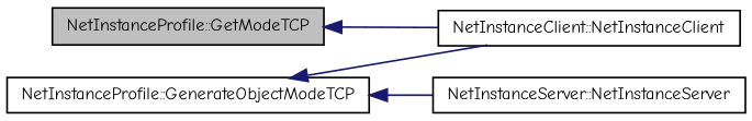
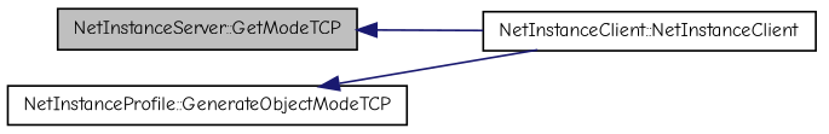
  digraph {
    fontname="Comic Neue"
    rankdir=LR
    node [color=black fillcolor=white fontname="Comic Neue" fontsize=10 shape=record style=filled]
    edge [color=midnightblue dir=back fontname="Comic Neue" fontsize=10 labelfontname=FreeSans labelfontsize=10 style=solid]
-   n1 [fillcolor=grey75 fontcolor=black height=0.2 label="NetInstanceProfile::GetModeTCP" width=0.4]
+   n1 [fillcolor=grey75 fontcolor=black height=0.2 label="NetInstanceServer::GetModeTCP" width=0.4]
    n2 [height=0.2 label="NetInstanceClient::NetInstanceClient" width=0.4]
    n3 [height=0.2 label="NetInstanceProfile::GenerateObjectModeTCP" width=0.4]
-   n4 [height=0.2 label="NetInstanceServer::NetInstanceServer" width=0.4]
    n1 -> n2
    n3 -> n2
-   n3 -> n4
  }
